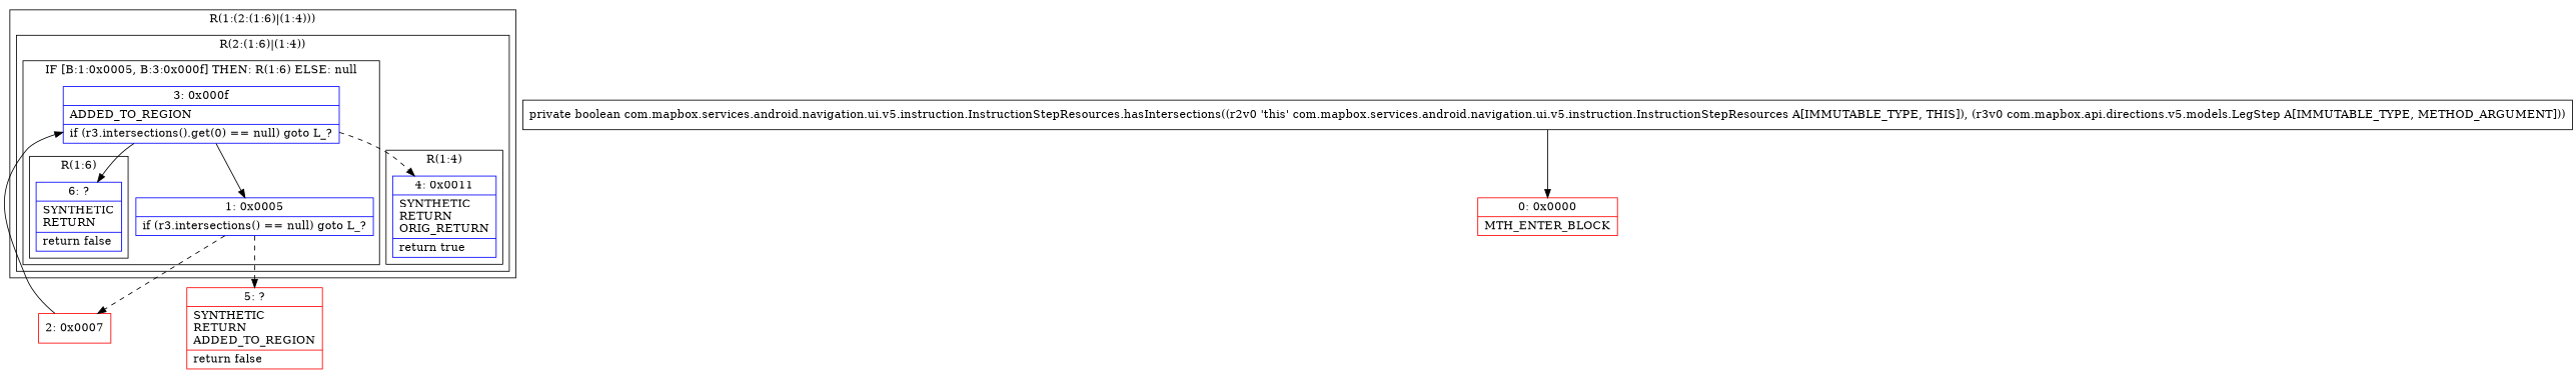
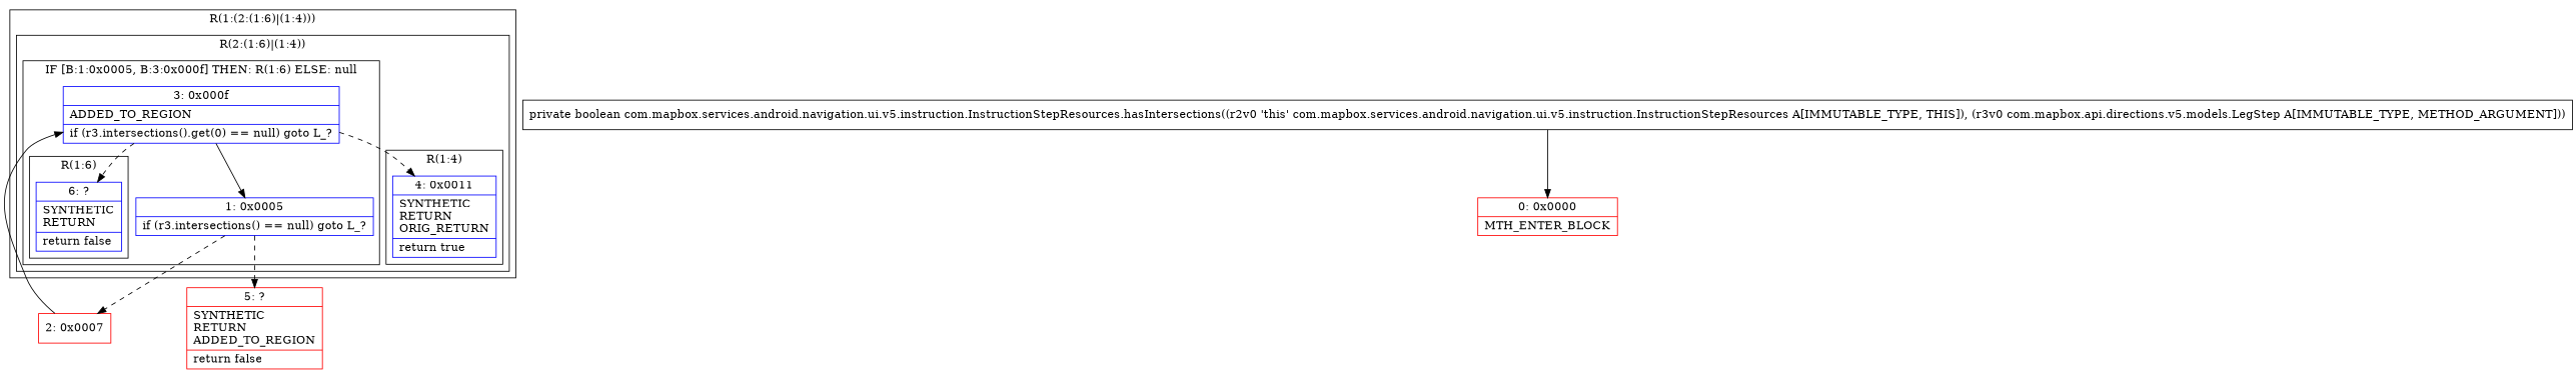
  digraph {
    node [color=blue shape=record]
    n1 [label="{6\:\ ?|SYNTHETIC\lRETURN\l|return false\l}"]
    n2 [label="{1\:\ 0x0005|if (r3.intersections() == null) goto L_?\l}"]
    n3 [label="{3\:\ 0x000f|ADDED_TO_REGION\l|if (r3.intersections().get(0) == null) goto L_?\l}"]
    n4 [label="{4\:\ 0x0011|SYNTHETIC\lRETURN\lORIG_RETURN\l|return true\l}"]
    n5 [color=red label="{2\:\ 0x0007}"]
    n6 [color=red label="{5\:\ ?|SYNTHETIC\lRETURN\lADDED_TO_REGION\l|return false\l}"]
    n7 [color=red label="{0\:\ 0x0000|MTH_ENTER_BLOCK\l}"]
    n8 [label="{private boolean com.mapbox.services.android.navigation.ui.v5.instruction.InstructionStepResources.hasIntersections((r2v0 'this' com.mapbox.services.android.navigation.ui.v5.instruction.InstructionStepResources A[IMMUTABLE_TYPE, THIS]), (r3v0 com.mapbox.api.directions.v5.models.LegStep A[IMMUTABLE_TYPE, METHOD_ARGUMENT])) }" color=""]
    subgraph cluster_1 {
      label="R(1:(2:(1:6)|(1:4)))"
      subgraph cluster_2 {
        label="R(2:(1:6)|(1:4))"
        subgraph cluster_3 {
          label="IF [B:1:0x0005, B:3:0x000f] THEN: R(1:6) ELSE: null"
          n2
          n3
          subgraph cluster_4 {
            label="R(1:6)"
            n1
          }
        }
        subgraph cluster_5 {
          label="R(1:4)"
          n4
        }
      }
    }
    n2 -> n5 [style=dashed]
    n2 -> n6 [style=dashed]
-   n3 -> n1
+   n3 -> n1 [style=dashed]
    n3 -> n2
    n3 -> n4 [style=dashed]
    n5 -> n3
    n8 -> n7
  }
